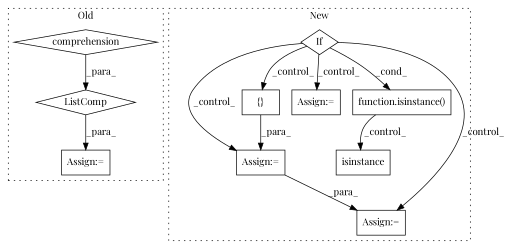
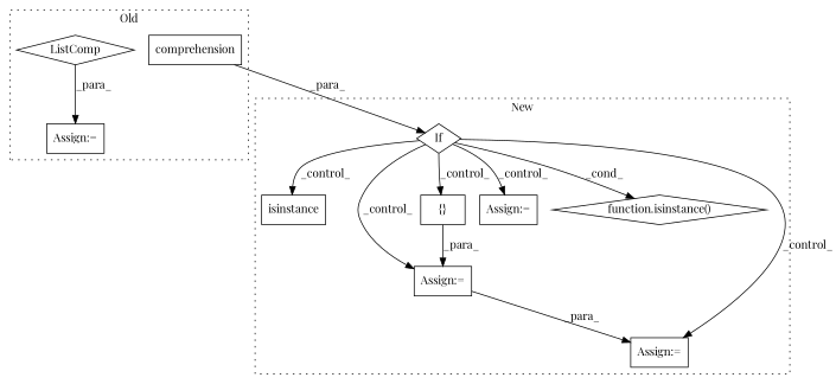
  digraph {
    fontname="Playfair Display"
    node [a=68 fontname="Playfair Display" l=3 shape=box]
    edge [fontname="Playfair Display"]
    n1 [a=106 l=44 label=ListComp s=297 shape=diamond]
-   n2 [a=45 label=comprehension s=323 shape=diamond]
+   n2 [a=45 label=comprehension s=323]
    n3 [label="Assign:=" s=294]
    n4 [a=65 l=6 label=isinstance s=675]
    n5 [a=96 label=If s=488 shape=diamond]
    n6 [label="Assign:=" s=754]
    n7 [a=59 l="1,0" label="{}" s="757,765"]
    n8 [label="Assign:=" s=992]
-   n9 [a=75 l="11,1" label="function.isinstance()" s="491,516"]
+   n9 [a=75 l="11,1" label="function.isinstance()" s="491,516" shape=diamond]
    n10 [label="Assign:=" s=856]
    subgraph cluster_1 {
      label=Old
      style=dotted
      n1
      n2
      n3
    }
    subgraph cluster_2 {
      label=New
      style=dotted
      n4
      n5
      n6
      n7
      n8
      n9
      n10
    }
    n1 -> n3 [label=_para_]
-   n2 -> n1 [label=_para_]
-   n9 -> n4 [label=_control_]
+   n2 -> n5 [label=_para_]
+   n5 -> n4 [label=_control_]
    n5 -> n6 [label=_control_]
    n5 -> n7 [label=_control_]
    n5 -> n8 [label=_control_]
    n5 -> n9 [label=_cond_]
    n5 -> n10 [label=_control_]
    n6 -> n10 [label=_para_]
    n7 -> n6 [label=_para_]
  }
